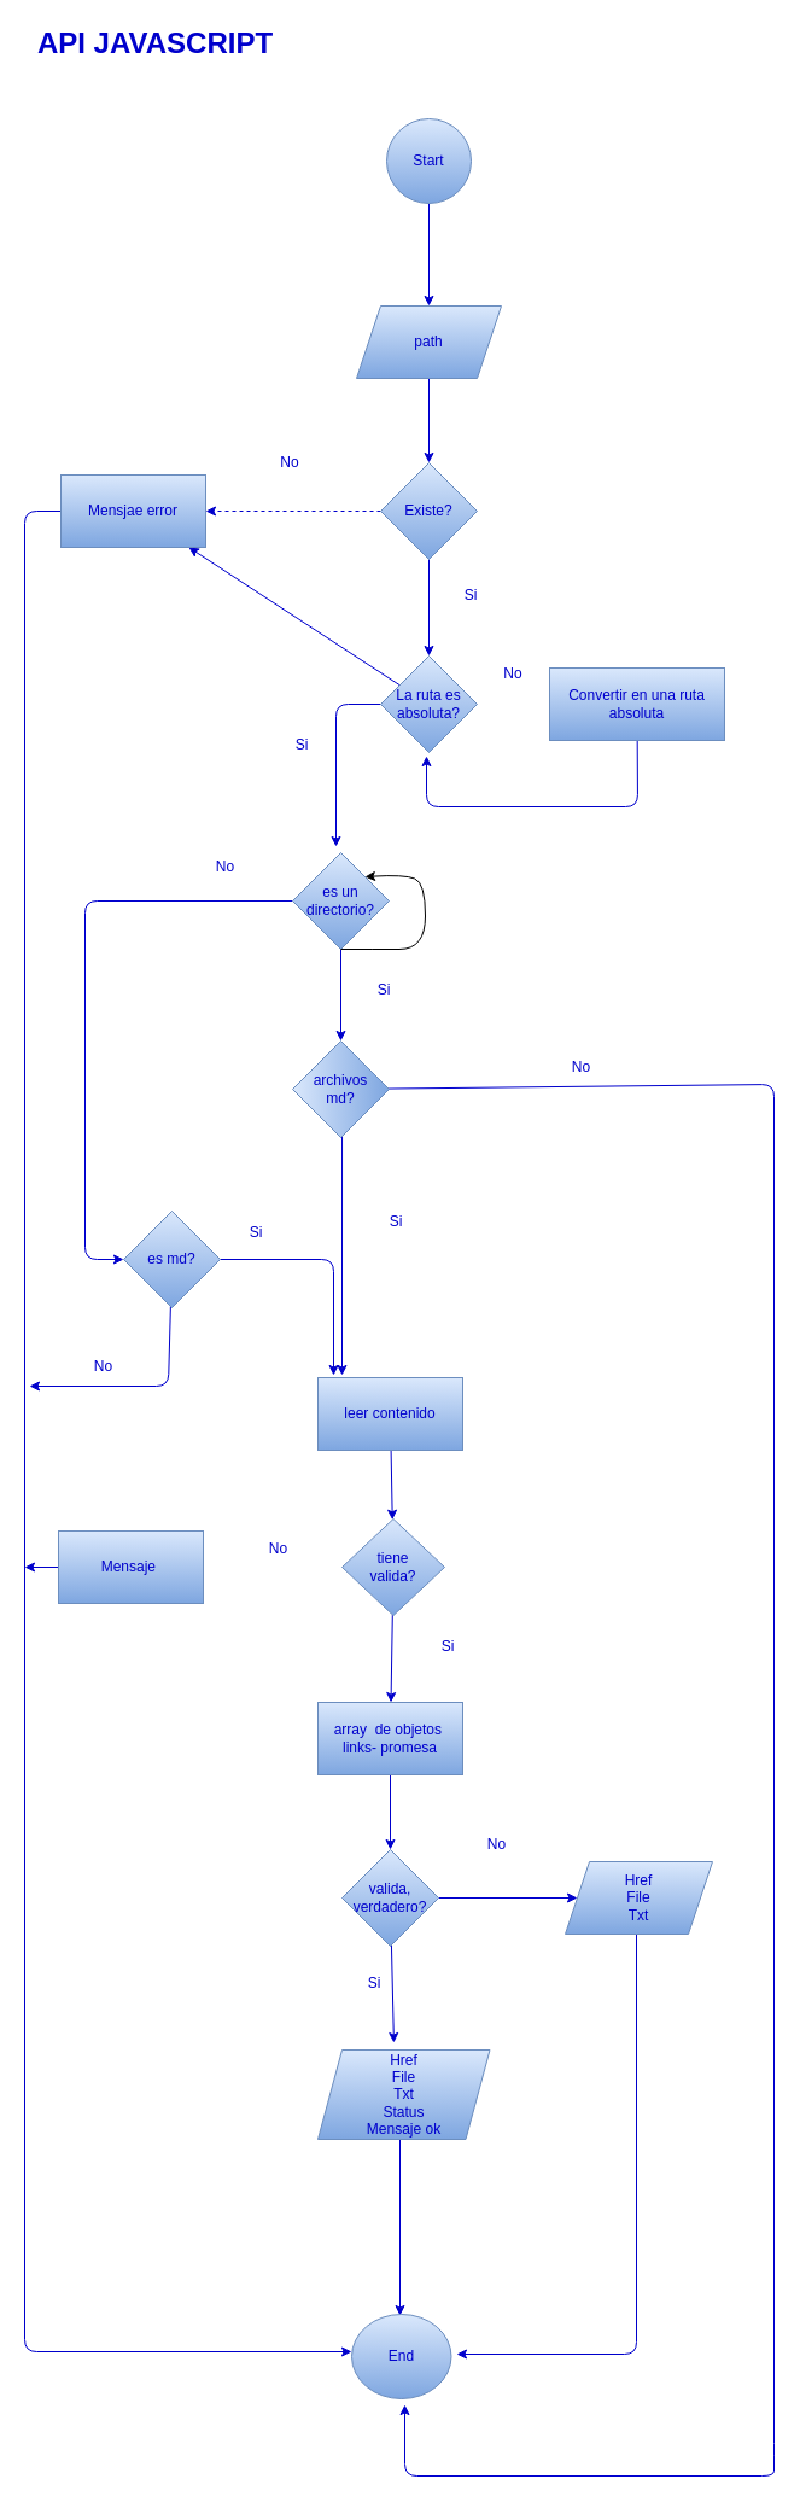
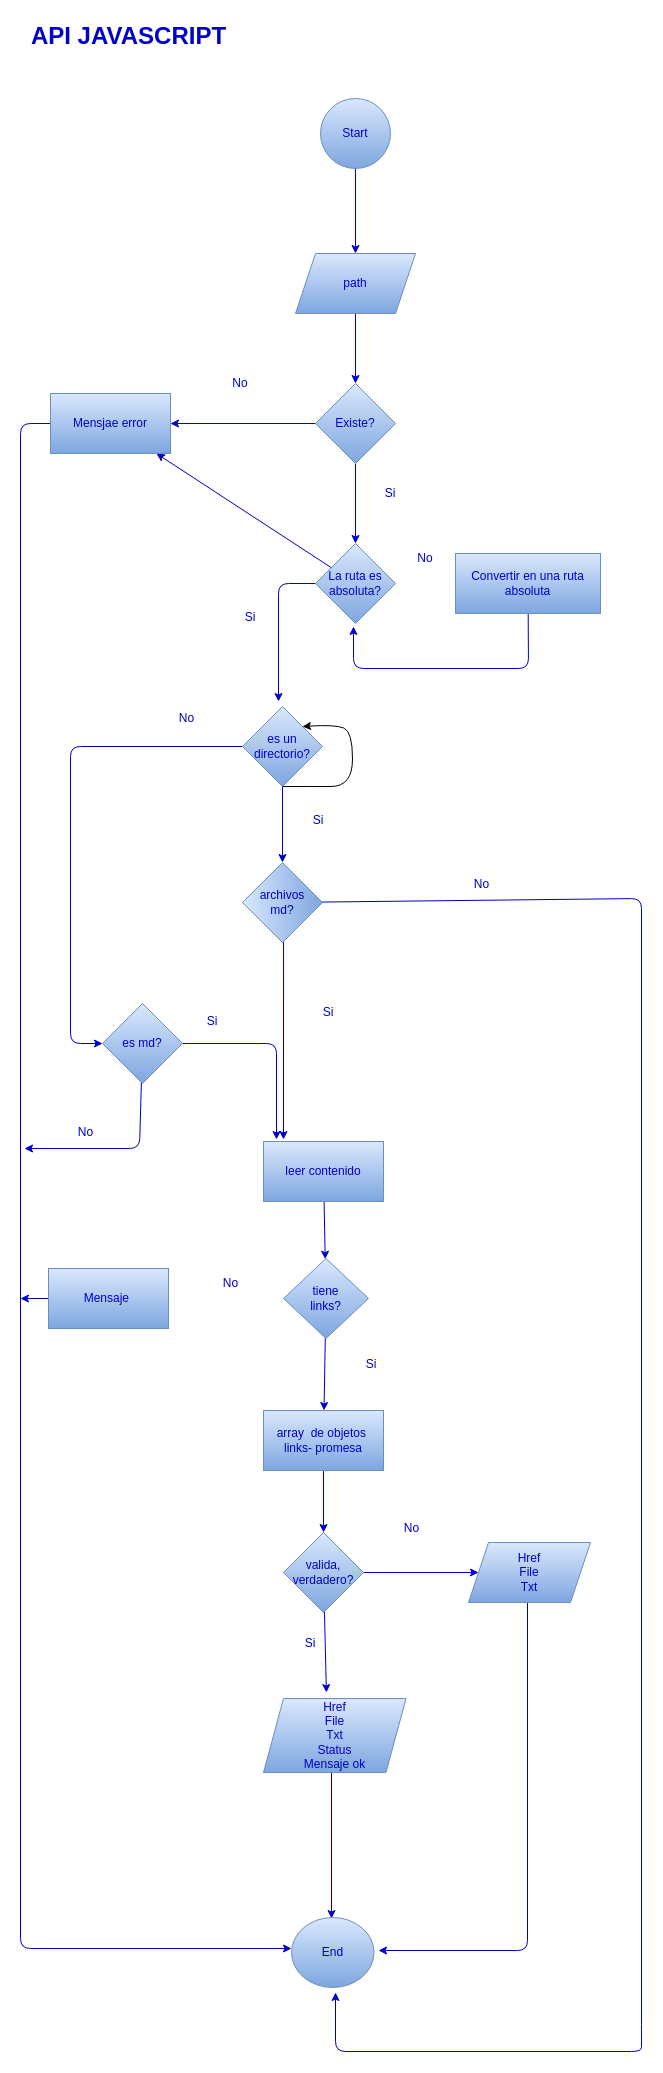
  <mxCell id="0" />
  <mxCell id="1" parent="0" />
  <mxCell id="2" value="" style="edgeStyle=none;html=1;strokeColor=#0000CC;" parent="1" source="3" target="5" edge="1"><mxGeometry relative="1" as="geometry" /></mxCell>
  <mxCell id="3" value="&lt;font color=&quot;#0000cc&quot;&gt;Start&lt;/font&gt;" style="ellipse;whiteSpace=wrap;html=1;aspect=fixed;fillColor=#dae8fc;strokeColor=#6c8ebf;gradientColor=#7ea6e0;" parent="1" vertex="1"><mxGeometry x="320" y="98" width="70" height="70" as="geometry" /></mxCell>
  <mxCell id="4" value="" style="edgeStyle=none;html=1;strokeColor=#0000CC;" parent="1" source="5" target="8" edge="1"><mxGeometry relative="1" as="geometry" /></mxCell>
  <mxCell id="5" value="&lt;font color=&quot;#0000cc&quot;&gt;path&lt;/font&gt;" style="shape=parallelogram;perimeter=parallelogramPerimeter;whiteSpace=wrap;html=1;fixedSize=1;fillColor=#dae8fc;strokeColor=#6c8ebf;gradientColor=#7ea6e0;" parent="1" vertex="1"><mxGeometry x="295" y="253" width="120" height="60" as="geometry" /></mxCell>
  <mxCell id="6" value="" style="edgeStyle=none;html=1;strokeColor=#0000CC;" parent="1" source="8" target="11" edge="1"><mxGeometry relative="1" as="geometry" /></mxCell>
- <mxCell id="7" value="" style="edgeStyle=none;html=1;strokeColor=#0000CC;dashed=1;" parent="1" source="8" target="13" edge="1"><mxGeometry relative="1" as="geometry" /></mxCell>
+ <mxCell id="7" value="" style="edgeStyle=none;html=1;strokeColor=#0000CC;" parent="1" source="8" target="13" edge="1"><mxGeometry relative="1" as="geometry" /></mxCell>
  <mxCell id="8" value="&lt;font color=&quot;#0000cc&quot;&gt;Existe?&lt;/font&gt;" style="rhombus;whiteSpace=wrap;html=1;fillColor=#dae8fc;gradientColor=#7ea6e0;strokeColor=#6c8ebf;" parent="1" vertex="1"><mxGeometry x="315" y="383" width="80" height="80" as="geometry" /></mxCell>
  <mxCell id="9" value="" style="edgeStyle=none;html=1;strokeColor=#0000CC;" parent="1" source="11" target="13" edge="1"><mxGeometry relative="1" as="geometry" /></mxCell>
  <mxCell id="10" value="" style="edgeStyle=none;html=1;fontSize=12;fontColor=#0000CC;strokeColor=#0000CC;" parent="1" source="11" edge="1"><mxGeometry relative="1" as="geometry"><mxPoint x="278" y="701" as="targetPoint" /><Array as="points"><mxPoint x="278" y="583" /></Array></mxGeometry></mxCell>
  <mxCell id="11" value="&lt;font color=&quot;#0000cc&quot;&gt;&lt;span&gt;La ruta es&lt;/span&gt;&lt;br&gt;&lt;span&gt;absoluta?&lt;/span&gt;&lt;/font&gt;" style="rhombus;whiteSpace=wrap;html=1;fillColor=#dae8fc;gradientColor=#7ea6e0;strokeColor=#6c8ebf;" parent="1" vertex="1"><mxGeometry x="315" y="543" width="80" height="80" as="geometry" /></mxCell>
  <mxCell id="12" value="" style="edgeStyle=none;html=1;fontSize=12;strokeColor=#0000CC;" parent="1" source="13" edge="1"><mxGeometry relative="1" as="geometry"><mxPoint x="291" y="1948" as="targetPoint" /><Array as="points"><mxPoint x="20" y="423" /><mxPoint x="20" y="1948" /></Array></mxGeometry></mxCell>
  <mxCell id="13" value="&lt;font color=&quot;#0000cc&quot;&gt;Mensjae error&lt;/font&gt;" style="whiteSpace=wrap;html=1;fillColor=#dae8fc;gradientColor=#7ea6e0;strokeColor=#6c8ebf;" parent="1" vertex="1"><mxGeometry x="50" y="393" width="120" height="60" as="geometry" /></mxCell>
  <mxCell id="14" value="&lt;font color=&quot;#0000cc&quot;&gt;Si&lt;/font&gt;" style="text;html=1;strokeColor=none;fillColor=none;align=center;verticalAlign=middle;whiteSpace=wrap;rounded=0;" parent="1" vertex="1"><mxGeometry x="360" y="478" width="60" height="30" as="geometry" /></mxCell>
  <mxCell id="15" value="&lt;font color=&quot;#0000cc&quot;&gt;No&lt;/font&gt;" style="text;html=1;strokeColor=none;fillColor=none;align=center;verticalAlign=middle;whiteSpace=wrap;rounded=0;" parent="1" vertex="1"><mxGeometry x="210" y="368" width="60" height="30" as="geometry" /></mxCell>
  <mxCell id="16" value="" style="edgeStyle=none;html=1;strokeColor=#0000CC;" parent="1" source="17" edge="1"><mxGeometry relative="1" as="geometry"><mxPoint x="353" y="626" as="targetPoint" /><Array as="points"><mxPoint x="528" y="668" /><mxPoint x="353" y="668" /></Array></mxGeometry></mxCell>
  <mxCell id="17" value="&lt;font color=&quot;#0000cc&quot;&gt;Convertir en una ruta absoluta&lt;/font&gt;" style="whiteSpace=wrap;html=1;fillColor=#dae8fc;gradientColor=#7ea6e0;strokeColor=#6c8ebf;" parent="1" vertex="1"><mxGeometry x="455" y="553" width="145" height="60" as="geometry" /></mxCell>
  <mxCell id="18" value="&lt;font color=&quot;#0000cc&quot;&gt;No&lt;/font&gt;" style="text;html=1;strokeColor=none;fillColor=none;align=center;verticalAlign=middle;whiteSpace=wrap;rounded=0;" parent="1" vertex="1"><mxGeometry x="395" y="543" width="60" height="30" as="geometry" /></mxCell>
  <mxCell id="19" value="" style="edgeStyle=none;html=1;entryX=0;entryY=0.5;entryDx=0;entryDy=0;strokeColor=#0000CC;exitX=0;exitY=0.5;exitDx=0;exitDy=0;" parent="1" source="21" target="26" edge="1"><mxGeometry relative="1" as="geometry"><mxPoint x="236" y="751" as="sourcePoint" /><mxPoint x="80" y="1028" as="targetPoint" /><Array as="points"><mxPoint x="70" y="746" /><mxPoint x="70" y="1043" /></Array></mxGeometry></mxCell>
  <mxCell id="20" value="" style="edgeStyle=none;html=1;strokeColor=#0000CC;entryX=1;entryY=0.5;entryDx=0;entryDy=0;" parent="1" source="21" target="49" edge="1"><mxGeometry relative="1" as="geometry"><mxPoint x="292" y="865" as="targetPoint" /></mxGeometry></mxCell>
  <mxCell id="21" value="&lt;font color=&quot;#0000cc&quot;&gt;es un directorio?&lt;/font&gt;" style="rhombus;whiteSpace=wrap;html=1;fillColor=#dae8fc;gradientColor=#7ea6e0;strokeColor=#6c8ebf;" parent="1" vertex="1"><mxGeometry x="242" y="706" width="80" height="80" as="geometry" /></mxCell>
  <mxCell id="22" value="&lt;font color=&quot;#0000cc&quot;&gt;No&lt;/font&gt;" style="text;html=1;align=center;verticalAlign=middle;resizable=0;points=[];autosize=1;strokeColor=none;fillColor=none;" parent="1" vertex="1"><mxGeometry x="173" y="709" width="25" height="18" as="geometry" /></mxCell>
  <mxCell id="23" value="&lt;font color=&quot;#0000cc&quot;&gt;Si&lt;/font&gt;" style="text;html=1;strokeColor=none;fillColor=none;align=center;verticalAlign=middle;whiteSpace=wrap;rounded=0;" parent="1" vertex="1"><mxGeometry x="288" y="805" width="60" height="30" as="geometry" /></mxCell>
  <mxCell id="24" value="" style="edgeStyle=none;html=1;fontSize=12;fontColor=#0000CC;strokeColor=#0000CC;" parent="1" source="26" edge="1"><mxGeometry relative="1" as="geometry"><mxPoint x="276" y="1139" as="targetPoint" /><Array as="points"><mxPoint x="276" y="1043" /></Array></mxGeometry></mxCell>
  <mxCell id="25" value="" style="edgeStyle=none;html=1;fontSize=12;fontColor=#0000CC;strokeColor=#0000CC;" parent="1" source="26" edge="1"><mxGeometry relative="1" as="geometry"><mxPoint x="24" y="1148" as="targetPoint" /><Array as="points"><mxPoint x="139" y="1148" /></Array></mxGeometry></mxCell>
  <mxCell id="26" value="&lt;font color=&quot;#0000cc&quot;&gt;es md?&lt;/font&gt;" style="rhombus;whiteSpace=wrap;html=1;fillColor=#dae8fc;gradientColor=#7ea6e0;strokeColor=#6c8ebf;" parent="1" vertex="1"><mxGeometry x="102" y="1003" width="80" height="80" as="geometry" /></mxCell>
  <mxCell id="27" value="" style="edgeStyle=none;html=1;strokeColor=#0000CC;" parent="1" source="29" target="31" edge="1"><mxGeometry relative="1" as="geometry" /></mxCell>
  <mxCell id="28" value="" style="edgeStyle=none;html=1;fontSize=12;fontColor=#0000CC;strokeColor=#0000CC;exitX=0.05;exitY=0.513;exitDx=0;exitDy=0;exitPerimeter=0;" parent="1" source="49" edge="1"><mxGeometry relative="1" as="geometry"><mxPoint x="283" y="945" as="sourcePoint" /><mxPoint x="283" y="1139" as="targetPoint" /><Array as="points" /></mxGeometry></mxCell>
  <mxCell id="29" value="&lt;font color=&quot;#0000cc&quot;&gt;leer contenido&lt;/font&gt;" style="whiteSpace=wrap;html=1;fillColor=#dae8fc;gradientColor=#7ea6e0;strokeColor=#6c8ebf;" parent="1" vertex="1"><mxGeometry x="263" y="1141" width="120" height="60" as="geometry" /></mxCell>
  <mxCell id="30" value="" style="edgeStyle=none;html=1;strokeColor=#0000CC;" parent="1" source="31" target="33" edge="1"><mxGeometry relative="1" as="geometry" /></mxCell>
- <mxCell id="31" value="&lt;font color=&quot;#0000cc&quot;&gt;tiene&lt;br&gt;valida?&lt;/font&gt;" style="rhombus;whiteSpace=wrap;html=1;fillColor=#dae8fc;gradientColor=#7ea6e0;strokeColor=#6c8ebf;" parent="1" vertex="1"><mxGeometry x="283" y="1258" width="85" height="80" as="geometry" /></mxCell>
+ <mxCell id="31" value="&lt;font color=&quot;#0000cc&quot;&gt;tiene&lt;br&gt;links?&lt;/font&gt;" style="rhombus;whiteSpace=wrap;html=1;fillColor=#dae8fc;gradientColor=#7ea6e0;strokeColor=#6c8ebf;" parent="1" vertex="1"><mxGeometry x="283" y="1258" width="85" height="80" as="geometry" /></mxCell>
  <mxCell id="32" value="" style="edgeStyle=none;html=1;strokeColor=#0000CC;" parent="1" source="33" target="36" edge="1"><mxGeometry relative="1" as="geometry" /></mxCell>
  <mxCell id="33" value="&lt;font color=&quot;#0000cc&quot;&gt;array&amp;nbsp; de objetos&amp;nbsp;&lt;br&gt;links- promesa&lt;/font&gt;" style="whiteSpace=wrap;html=1;fillColor=#dae8fc;gradientColor=#7ea6e0;strokeColor=#6c8ebf;" parent="1" vertex="1"><mxGeometry x="263" y="1410" width="120" height="60" as="geometry" /></mxCell>
  <mxCell id="34" value="" style="edgeStyle=none;html=1;fontSize=11;strokeColor=#0000CC;" parent="1" source="36" edge="1"><mxGeometry relative="1" as="geometry"><mxPoint x="325.919" y="1692" as="targetPoint" /></mxGeometry></mxCell>
  <mxCell id="35" value="" style="edgeStyle=none;html=1;fontSize=12;strokeColor=#0000CC;entryX=0;entryY=0.5;entryDx=0;entryDy=0;" parent="1" source="36" target="55" edge="1"><mxGeometry relative="1" as="geometry"><mxPoint x="468" y="1566" as="targetPoint" /></mxGeometry></mxCell>
  <mxCell id="36" value="&lt;font color=&quot;#0000cc&quot;&gt;valida,&lt;br&gt;verdadero?&lt;/font&gt;" style="rhombus;whiteSpace=wrap;html=1;fillColor=#dae8fc;gradientColor=#7ea6e0;strokeColor=#6c8ebf;" parent="1" vertex="1"><mxGeometry x="283" y="1532" width="80" height="80" as="geometry" /></mxCell>
  <mxCell id="37" value="&lt;font color=&quot;#0000cc&quot;&gt;No&lt;/font&gt;" style="text;html=1;align=center;verticalAlign=middle;resizable=0;points=[];autosize=1;strokeColor=none;fillColor=none;" parent="1" vertex="1"><mxGeometry x="398" y="1519" width="25" height="18" as="geometry" /></mxCell>
  <mxCell id="38" value="" style="edgeStyle=none;html=1;fontSize=12;strokeColor=#0000CC;" parent="1" edge="1"><mxGeometry relative="1" as="geometry"><mxPoint x="331" y="1771" as="sourcePoint" /><mxPoint x="331" y="1918" as="targetPoint" /><Array as="points" /></mxGeometry></mxCell>
  <mxCell id="39" value="" style="edgeStyle=none;html=1;fontSize=12;strokeColor=#0000CC;" parent="1" edge="1"><mxGeometry relative="1" as="geometry"><mxPoint x="527" y="1598" as="sourcePoint" /><mxPoint x="378" y="1950" as="targetPoint" /><Array as="points"><mxPoint x="527" y="1950" /></Array></mxGeometry></mxCell>
  <mxCell id="40" value="&lt;font color=&quot;#0000cc&quot;&gt;End&lt;/font&gt;" style="ellipse;whiteSpace=wrap;html=1;fillColor=#dae8fc;gradientColor=#7ea6e0;strokeColor=#6c8ebf;" parent="1" vertex="1"><mxGeometry x="291" y="1917" width="82.5" height="70" as="geometry" /></mxCell>
  <mxCell id="41" value="&lt;font color=&quot;#0000cc&quot;&gt;Si&lt;/font&gt;" style="text;html=1;strokeColor=none;fillColor=none;align=center;verticalAlign=middle;whiteSpace=wrap;rounded=0;" parent="1" vertex="1"><mxGeometry x="297.5" y="997" width="60" height="30" as="geometry" /></mxCell>
  <mxCell id="42" value="&lt;font color=&quot;#0000cc&quot;&gt;Si&lt;/font&gt;" style="text;html=1;strokeColor=none;fillColor=none;align=center;verticalAlign=middle;whiteSpace=wrap;rounded=0;" parent="1" vertex="1"><mxGeometry x="341" y="1349" width="60" height="30" as="geometry" /></mxCell>
  <mxCell id="43" value="" style="edgeStyle=none;html=1;fontSize=12;fontColor=#0000CC;strokeColor=#0000CC;" parent="1" source="44" edge="1"><mxGeometry relative="1" as="geometry"><mxPoint x="20" y="1298" as="targetPoint" /></mxGeometry></mxCell>
  <mxCell id="44" value="&lt;font color=&quot;#0000cc&quot;&gt;Mensaje&amp;nbsp;&lt;/font&gt;" style="whiteSpace=wrap;html=1;fillColor=#dae8fc;strokeColor=#6c8ebf;gradientColor=#7ea6e0;" parent="1" vertex="1"><mxGeometry x="48" y="1268" width="120" height="60" as="geometry" /></mxCell>
  <mxCell id="45" value="&lt;font color=&quot;#0000cc&quot;&gt;No&lt;/font&gt;" style="text;html=1;align=center;verticalAlign=middle;resizable=0;points=[];autosize=1;strokeColor=none;fillColor=none;" parent="1" vertex="1"><mxGeometry x="217" y="1274" width="25" height="18" as="geometry" /></mxCell>
  <mxCell id="46" value="&lt;font color=&quot;#0000cc&quot;&gt;Si&lt;/font&gt;" style="text;html=1;strokeColor=none;fillColor=none;align=center;verticalAlign=middle;whiteSpace=wrap;rounded=0;" parent="1" vertex="1"><mxGeometry x="280" y="1628" width="60" height="30" as="geometry" /></mxCell>
  <mxCell id="47" value="&lt;b style=&quot;font-size: 24px;&quot;&gt;API JAVASCRIPT&lt;/b&gt;" style="text;html=1;align=center;verticalAlign=middle;resizable=0;points=[];autosize=1;strokeColor=none;fillColor=none;fontSize=24;fontColor=#0000CC;labelBackgroundColor=none;labelBorderColor=none;" parent="1" vertex="1"><mxGeometry x="25" y="20" width="205" height="32" as="geometry" /></mxCell>
  <mxCell id="48" value="" style="edgeStyle=none;html=1;strokeColor=#0000CC;" parent="1" source="49" edge="1"><mxGeometry relative="1" as="geometry"><mxPoint x="335" y="1992" as="targetPoint" /><Array as="points"><mxPoint x="641" y="898" /><mxPoint x="641" y="2034" /><mxPoint x="641" y="2051" /><mxPoint x="335" y="2051" /></Array></mxGeometry></mxCell>
  <mxCell id="49" value="archivos&lt;br&gt;md?" style="rhombus;whiteSpace=wrap;html=1;labelBackgroundColor=none;labelBorderColor=none;fontSize=12;fillColor=#dae8fc;direction=north;gradientColor=#7ea6e0;strokeColor=#6c8ebf;fontColor=#0000CC;" parent="1" vertex="1"><mxGeometry x="242" y="862" width="80" height="80" as="geometry" /></mxCell>
  <mxCell id="50" value="&lt;font color=&quot;#0000cc&quot;&gt;No&lt;/font&gt;" style="text;html=1;align=center;verticalAlign=middle;resizable=0;points=[];autosize=1;strokeColor=none;fillColor=none;" parent="1" vertex="1"><mxGeometry x="468" y="875" width="25" height="18" as="geometry" /></mxCell>
  <mxCell id="51" value="&lt;font color=&quot;#0000cc&quot;&gt;No&lt;/font&gt;" style="text;html=1;align=center;verticalAlign=middle;resizable=0;points=[];autosize=1;strokeColor=none;fillColor=none;" parent="1" vertex="1"><mxGeometry x="72" y="1123" width="25" height="18" as="geometry" /></mxCell>
  <mxCell id="52" value="&lt;font color=&quot;#0000cc&quot;&gt;Si&lt;/font&gt;" style="text;html=1;strokeColor=none;fillColor=none;align=center;verticalAlign=middle;whiteSpace=wrap;rounded=0;" parent="1" vertex="1"><mxGeometry x="220" y="602" width="60" height="30" as="geometry" /></mxCell>
  <mxCell id="53" value="&lt;font color=&quot;#0000cc&quot;&gt;Si&lt;/font&gt;" style="text;html=1;strokeColor=none;fillColor=none;align=center;verticalAlign=middle;whiteSpace=wrap;rounded=0;" parent="1" vertex="1"><mxGeometry x="182" y="1006" width="60" height="30" as="geometry" /></mxCell>
  <mxCell id="54" value="&lt;span&gt;Href&lt;/span&gt;&lt;br&gt;&lt;span&gt;File&lt;/span&gt;&lt;br&gt;&lt;span&gt;Txt&lt;/span&gt;&lt;br&gt;&lt;span&gt;Status&lt;/span&gt;&lt;br&gt;&lt;span&gt;Mensaje ok&lt;/span&gt;" style="shape=parallelogram;perimeter=parallelogramPerimeter;whiteSpace=wrap;html=1;fixedSize=1;labelBackgroundColor=none;labelBorderColor=none;fontSize=12;fillColor=#dae8fc;gradientColor=#7ea6e0;strokeColor=#6c8ebf;fontColor=#0000CC;" parent="1" vertex="1"><mxGeometry x="263" y="1698" width="142.5" height="74" as="geometry" /></mxCell>
  <mxCell id="55" value="&lt;span&gt;Href&lt;/span&gt;&lt;br&gt;&lt;span&gt;File&lt;/span&gt;&lt;br&gt;&lt;span&gt;Txt&lt;/span&gt;" style="shape=parallelogram;perimeter=parallelogramPerimeter;whiteSpace=wrap;html=1;fixedSize=1;labelBackgroundColor=none;labelBorderColor=none;fontSize=12;fillColor=#dae8fc;gradientColor=#7ea6e0;strokeColor=#6c8ebf;fontColor=#0000CC;" parent="1" vertex="1"><mxGeometry x="468" y="1542" width="122" height="60" as="geometry" /></mxCell>
  <mxCell id="56" value="" style="curved=1;endArrow=classic;html=1;exitX=0.5;exitY=1;exitDx=0;exitDy=0;entryX=1;entryY=0;entryDx=0;entryDy=0;" parent="1" source="21" target="21" edge="1"><mxGeometry width="50" height="50" relative="1" as="geometry"><mxPoint x="362.5" y="788" as="sourcePoint" /><mxPoint x="394.5" y="729" as="targetPoint" /><Array as="points"><mxPoint x="309" y="786" /><mxPoint x="352" y="786" /><mxPoint x="352" y="731" /><mxPoint x="334.5" y="724" /></Array></mxGeometry></mxCell>
